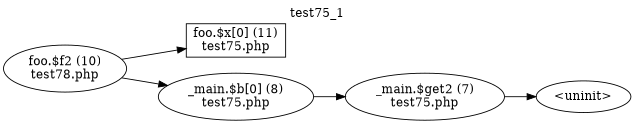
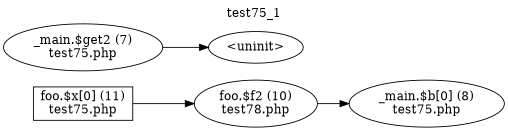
  digraph {
    label=test75_1
    labelloc=t
    rankdir=LR
    node [shape=ellipse]
    n1 [label="foo.$x[0] (11)\ntest75.php" shape=box]
    n2 [label="foo.$f2 (10)\ntest78.php"]
    n3 [label="_main.$b[0] (8)\ntest75.php"]
    n4 [label="_main.$get2 (7)\ntest75.php"]
    n5 [label="<uninit>"]
-   n2 -> n1
+   n1 -> n2
    n2 -> n3
-   n3 -> n4
    n4 -> n5
  }
